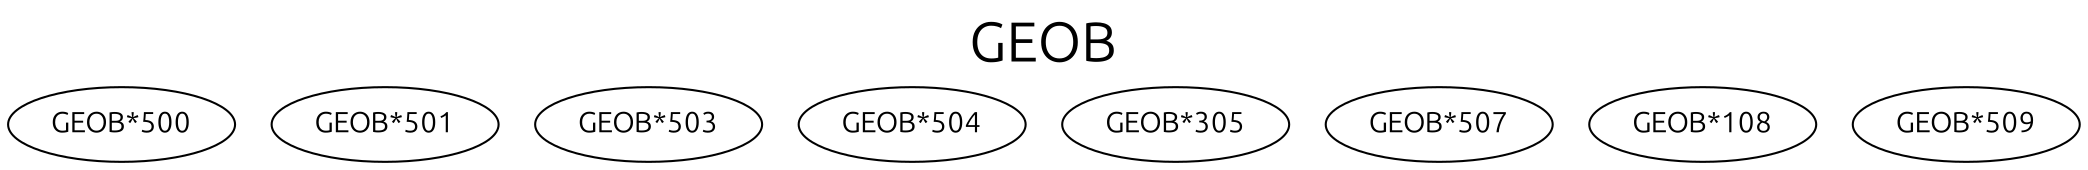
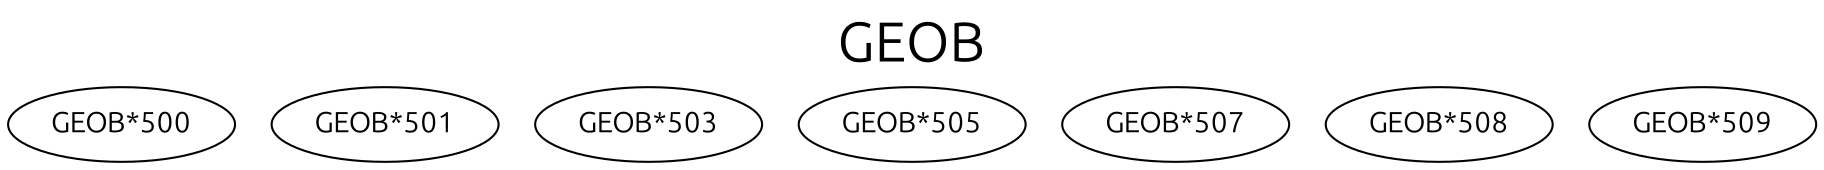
  digraph {
    fontsize=27
    label=GEOB
    labelloc=t
    fontname=Ubuntu
    node [fontname=Ubuntu]
    "GEOB*500"
    "GEOB*501"
    "GEOB*503"
-   "GEOB*504"
-   "GEOB*505" [label="GEOB*305"]
+   "GEOB*505"
    "GEOB*507"
-   "GEOB*508" [label="GEOB*108"]
+   "GEOB*508"
    "GEOB*509"
  }
